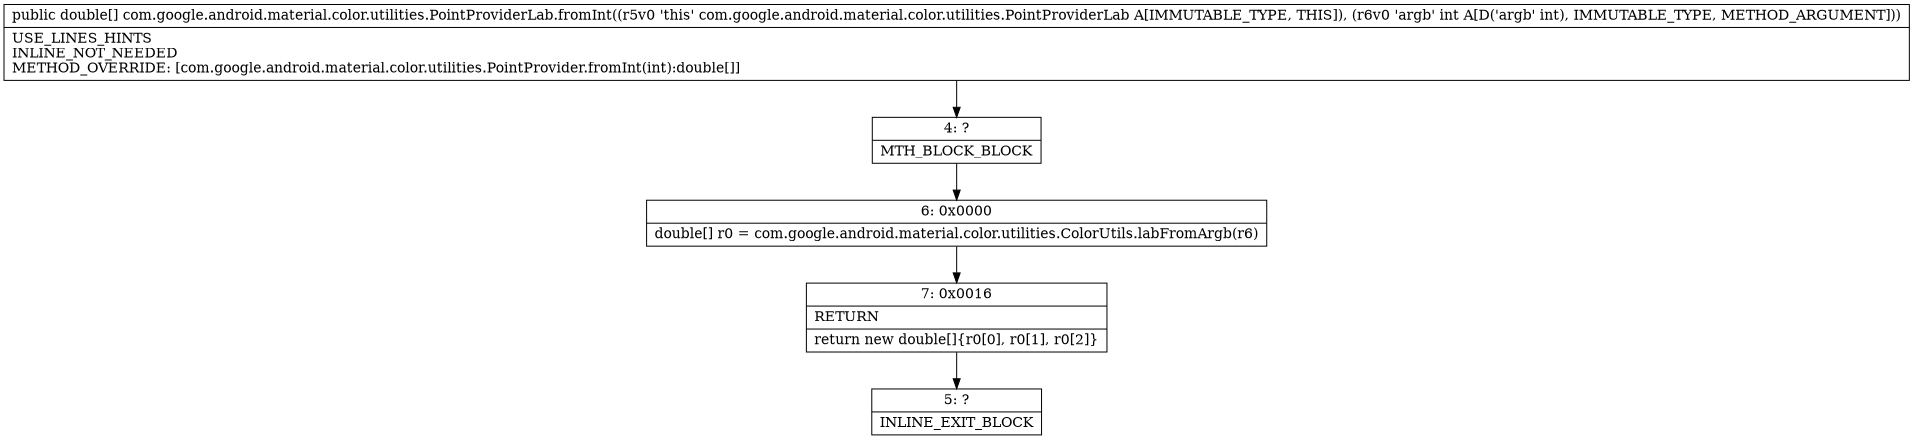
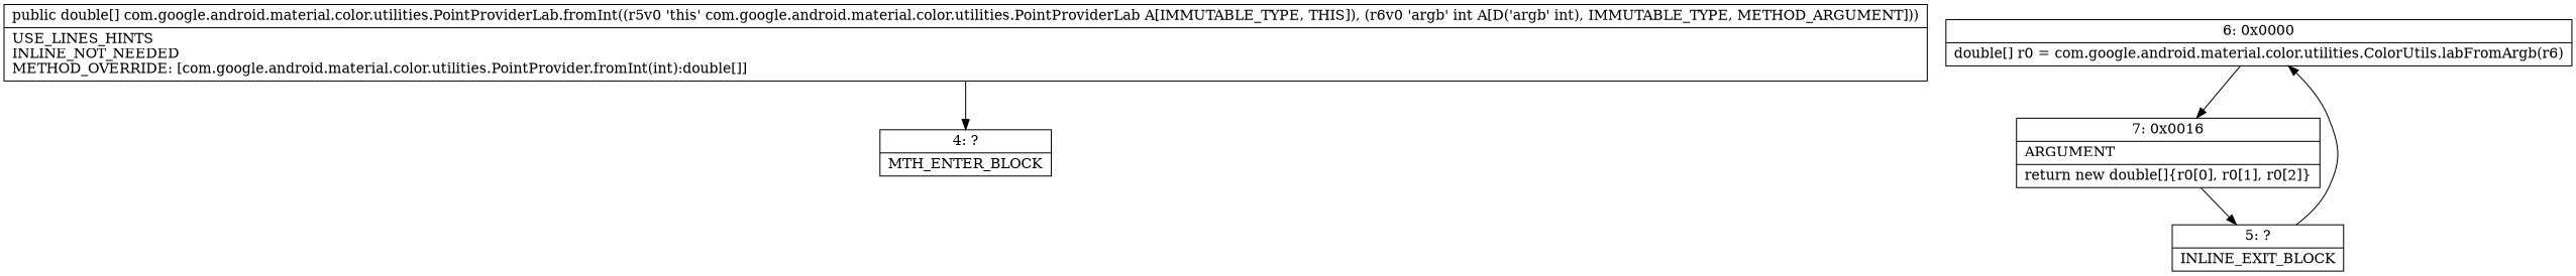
  digraph {
    node [shape=record]
-   n1 [label="{4\:\ ?|MTH_BLOCK_BLOCK\l}"]
+   n1 [label="{4\:\ ?|MTH_ENTER_BLOCK\l}"]
    n2 [label="{6\:\ 0x0000|double[] r0 = com.google.android.material.color.utilities.ColorUtils.labFromArgb(r6)\l}"]
-   n3 [label="{7\:\ 0x0016|RETURN\l|return new double[]\{r0[0], r0[1], r0[2]\}\l}"]
+   n3 [label="{7\:\ 0x0016|ARGUMENT\l|return new double[]\{r0[0], r0[1], r0[2]\}\l}"]
    n4 [label="{5\:\ ?|INLINE_EXIT_BLOCK\l}"]
    n5 [label="{public double[] com.google.android.material.color.utilities.PointProviderLab.fromInt((r5v0 'this' com.google.android.material.color.utilities.PointProviderLab A[IMMUTABLE_TYPE, THIS]), (r6v0 'argb' int A[D('argb' int), IMMUTABLE_TYPE, METHOD_ARGUMENT]))  | USE_LINES_HINTS\lINLINE_NOT_NEEDED\lMETHOD_OVERRIDE: [com.google.android.material.color.utilities.PointProvider.fromInt(int):double[]]\l}"]
-   n1 -> n2
+   n4 -> n2
    n2 -> n3
    n3 -> n4
    n5 -> n1
  }
